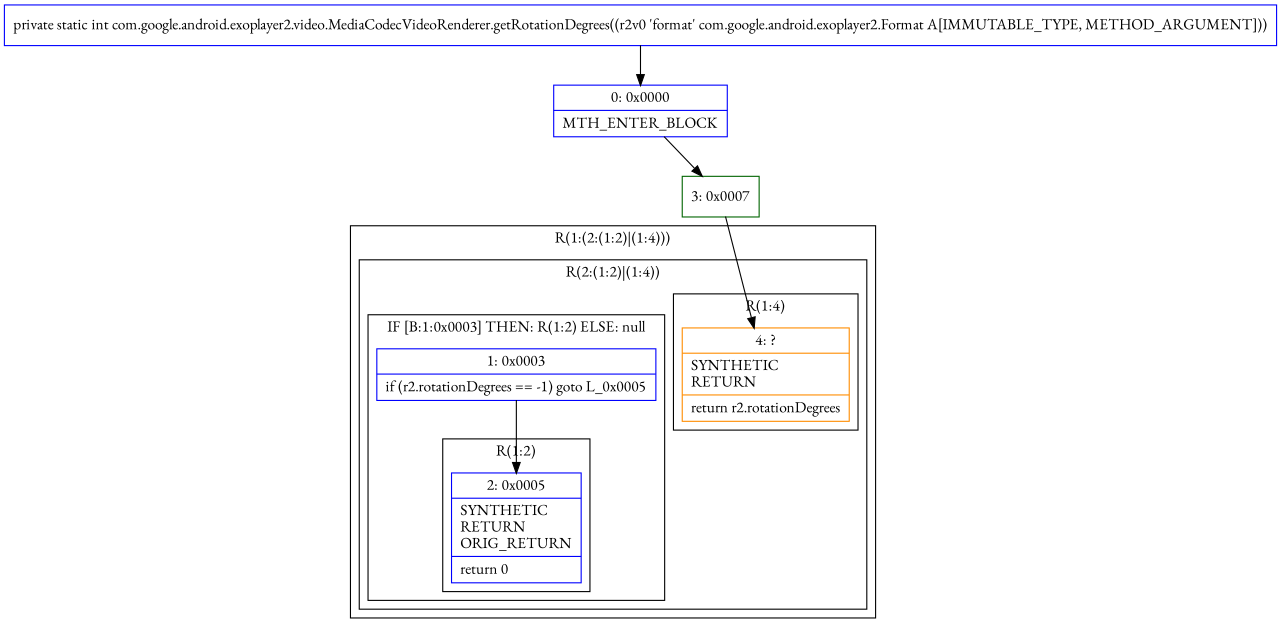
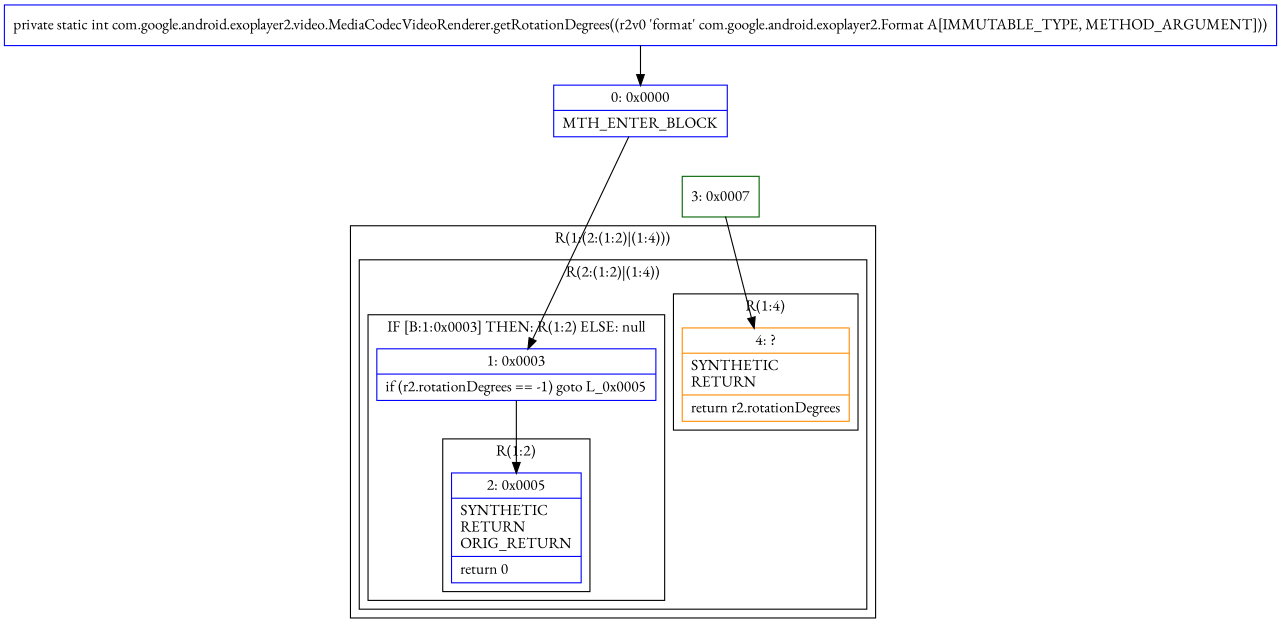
  digraph {
    fontname="EB Garamond"
    node [color=blue fontname="EB Garamond" shape=record]
    edge [fontname="EB Garamond"]
    n1 [label="{2\:\ 0x0005|SYNTHETIC\lRETURN\lORIG_RETURN\l|return 0\l}"]
    n2 [label="{1\:\ 0x0003|if (r2.rotationDegrees == \-1) goto L_0x0005\l}"]
    n3 [color=darkorange label="{4\:\ ?|SYNTHETIC\lRETURN\l|return r2.rotationDegrees\l}"]
    n4 [color=darkgreen label="{3\:\ 0x0007}"]
    n5 [label="{0\:\ 0x0000|MTH_ENTER_BLOCK\l}"]
    n6 [label="{private static int com.google.android.exoplayer2.video.MediaCodecVideoRenderer.getRotationDegrees((r2v0 'format' com.google.android.exoplayer2.Format A[IMMUTABLE_TYPE, METHOD_ARGUMENT])) }"]
    subgraph cluster_1 {
      label="R(1:(2:(1:2)|(1:4)))"
      subgraph cluster_2 {
        label="R(2:(1:2)|(1:4))"
        subgraph cluster_3 {
          label="IF [B:1:0x0003] THEN: R(1:2) ELSE: null"
          n2
          subgraph cluster_4 {
            label="R(1:2)"
            n1
          }
        }
        subgraph cluster_5 {
          label="R(1:4)"
          n3
        }
      }
    }
    n2 -> n1
    n4 -> n3
-   n5 -> n4
+   n5 -> n2
    n6 -> n5
  }
